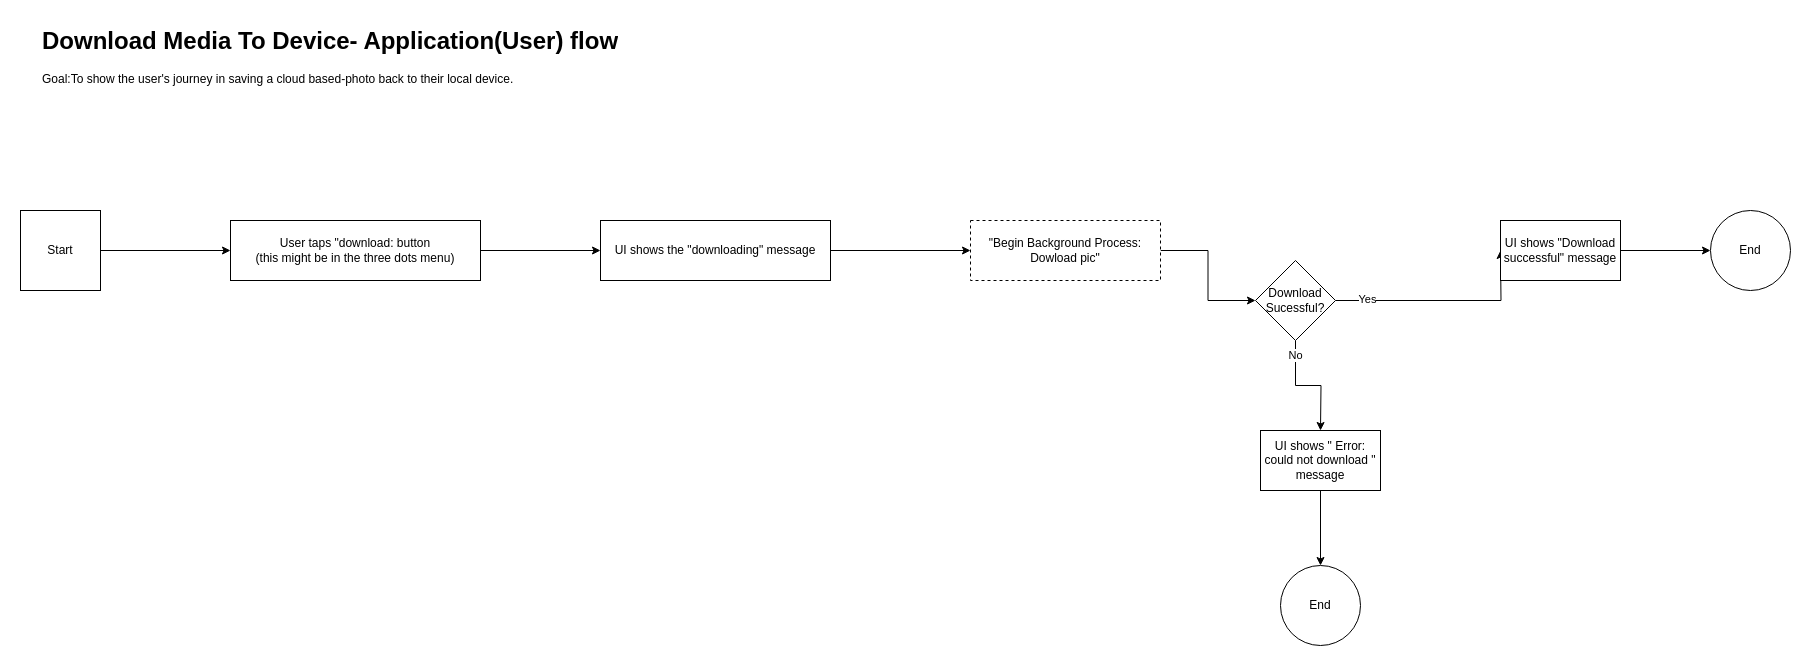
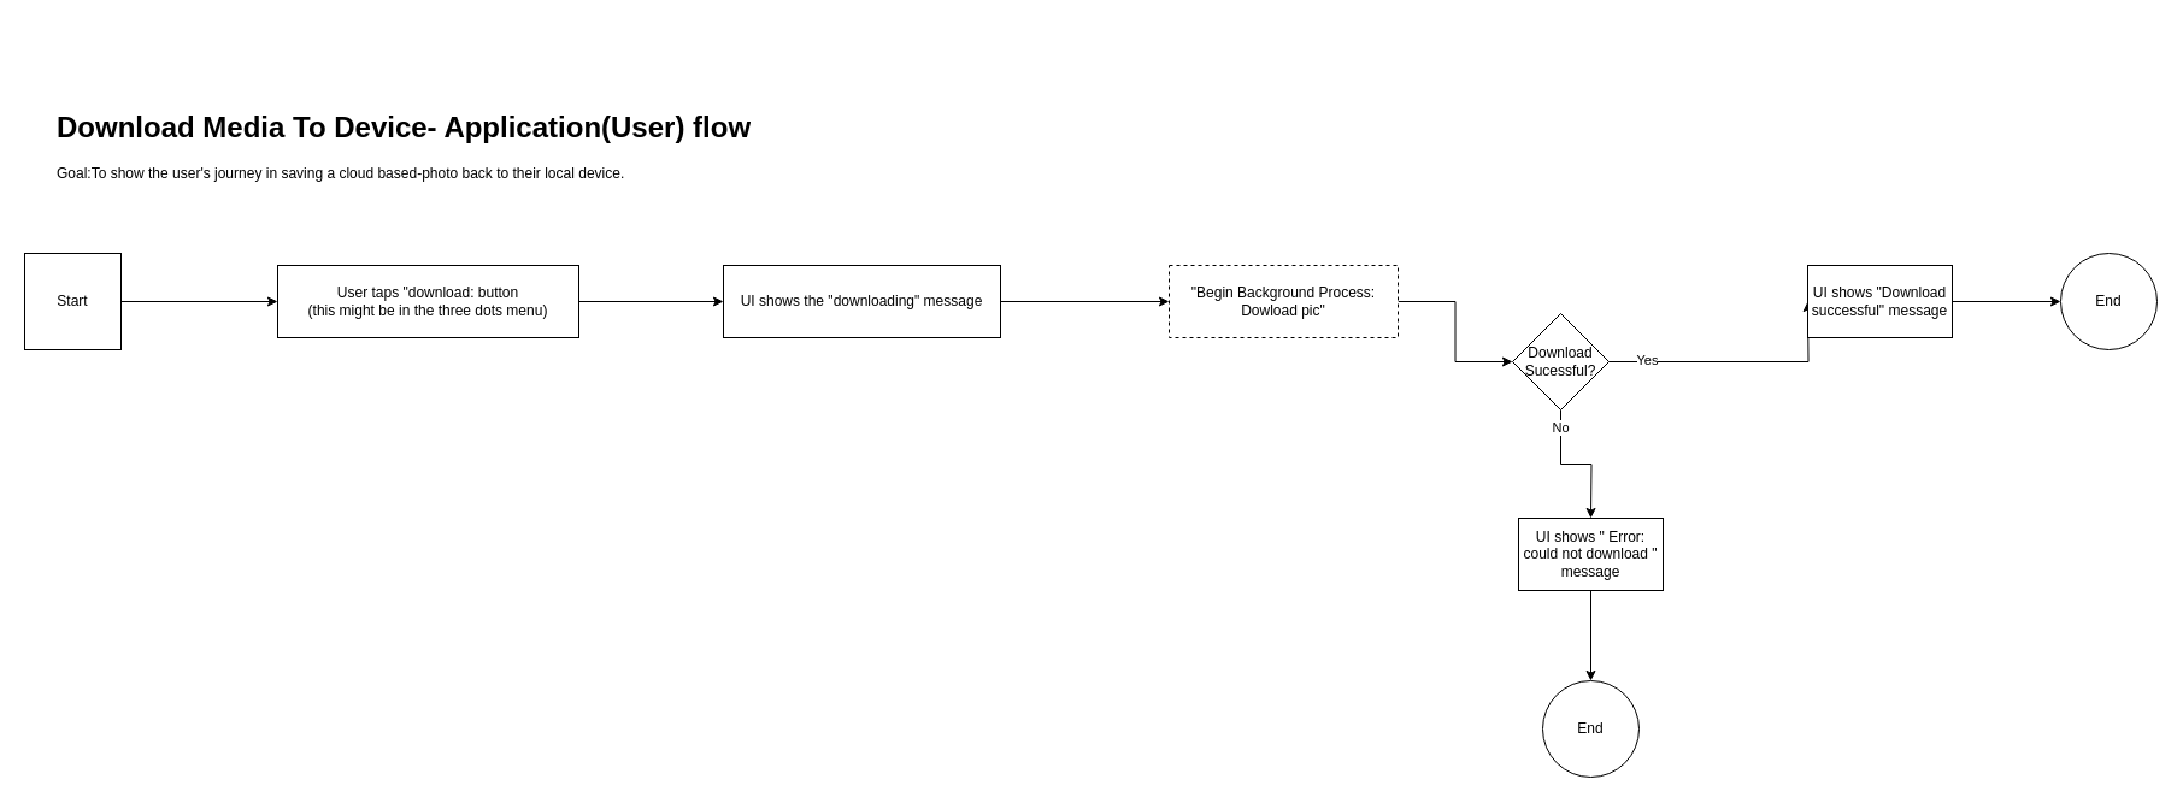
  <mxCell id="0" />
  <mxCell id="1" parent="0" />
- <mxCell id="2" value="&lt;h1 style=&quot;margin-top: 0px;&quot;&gt;Download Media To Device- Application(User) flow&lt;/h1&gt;&lt;p&gt;Goal:To show the user's journey in saving a cloud based-photo back to their local device.&lt;/p&gt;" style="text;html=1;whiteSpace=wrap;overflow=hidden;rounded=0;" vertex="1" parent="1"><mxGeometry x="40" y="20" width="610" height="100" as="geometry" /></mxCell>
+ <mxCell id="2" value="&lt;h1 style=&quot;margin-top: 0px;&quot;&gt;Download Media To Device- Application(User) flow&lt;/h1&gt;&lt;p&gt;Goal:To show the user's journey in saving a cloud based-photo back to their local device.&lt;/p&gt;" style="text;html=1;whiteSpace=wrap;overflow=hidden;rounded=0;" vertex="1" parent="1"><mxGeometry x="45" y="85" width="610" height="100" as="geometry" /></mxCell>
  <mxCell id="3" style="edgeStyle=orthogonalEdgeStyle;rounded=0;orthogonalLoop=1;jettySize=auto;html=1;entryX=0;entryY=0.5;entryDx=0;entryDy=0;" edge="1" parent="1" source="4" target="6"><mxGeometry relative="1" as="geometry" /></mxCell>
  <mxCell id="4" value="Start" style="whiteSpace=wrap;html=1;aspect=fixed;rounded=0;" vertex="1" parent="1"><mxGeometry x="20" y="210" width="80" height="80" as="geometry" /></mxCell>
  <mxCell id="5" style="edgeStyle=orthogonalEdgeStyle;rounded=0;orthogonalLoop=1;jettySize=auto;html=1;entryX=0;entryY=0.5;entryDx=0;entryDy=0;" edge="1" parent="1" source="6" target="8"><mxGeometry relative="1" as="geometry" /></mxCell>
  <mxCell id="6" value="User taps &quot;download: button&lt;div&gt;(this might be in the three dots menu)&lt;/div&gt;" style="rounded=0;whiteSpace=wrap;html=1;" vertex="1" parent="1"><mxGeometry x="230" y="220" width="250" height="60" as="geometry" /></mxCell>
  <mxCell id="7" style="edgeStyle=orthogonalEdgeStyle;rounded=0;orthogonalLoop=1;jettySize=auto;html=1;entryX=0;entryY=0.5;entryDx=0;entryDy=0;" edge="1" parent="1" source="8" target="10"><mxGeometry relative="1" as="geometry" /></mxCell>
  <mxCell id="8" value="UI shows the &quot;downloading&quot; message" style="rounded=0;whiteSpace=wrap;html=1;" vertex="1" parent="1"><mxGeometry x="600" y="220" width="230" height="60" as="geometry" /></mxCell>
  <mxCell id="9" style="edgeStyle=orthogonalEdgeStyle;rounded=0;orthogonalLoop=1;jettySize=auto;html=1;" edge="1" parent="1" source="10" target="15"><mxGeometry relative="1" as="geometry" /></mxCell>
  <mxCell id="10" value="&quot;Begin Background Process: Dowload pic&quot;" style="rounded=0;whiteSpace=wrap;html=1;dashed=1;" vertex="1" parent="1"><mxGeometry x="970" y="220" width="190" height="60" as="geometry" /></mxCell>
  <mxCell id="11" style="edgeStyle=orthogonalEdgeStyle;rounded=0;orthogonalLoop=1;jettySize=auto;html=1;" edge="1" parent="1" source="15"><mxGeometry relative="1" as="geometry"><mxPoint x="1320" y="430" as="targetPoint" /></mxGeometry></mxCell>
  <mxCell id="12" value="No" style="edgeLabel;html=1;align=center;verticalAlign=middle;resizable=0;points=[];" vertex="1" connectable="0" parent="11"><mxGeometry x="-0.77" y="-1" relative="1" as="geometry"><mxPoint y="1" as="offset" /></mxGeometry></mxCell>
  <mxCell id="13" style="edgeStyle=orthogonalEdgeStyle;rounded=0;orthogonalLoop=1;jettySize=auto;html=1;" edge="1" parent="1" source="15"><mxGeometry relative="1" as="geometry"><mxPoint x="1500" y="250" as="targetPoint" /></mxGeometry></mxCell>
  <mxCell id="14" value="Yes" style="edgeLabel;html=1;align=center;verticalAlign=middle;resizable=0;points=[];" vertex="1" connectable="0" parent="13"><mxGeometry x="-0.701" y="2" relative="1" as="geometry"><mxPoint x="-1" as="offset" /></mxGeometry></mxCell>
  <mxCell id="15" value="Download Sucessful?" style="rhombus;whiteSpace=wrap;html=1;" vertex="1" parent="1"><mxGeometry x="1255" y="260" width="80" height="80" as="geometry" /></mxCell>
  <mxCell id="16" style="edgeStyle=orthogonalEdgeStyle;rounded=0;orthogonalLoop=1;jettySize=auto;html=1;" edge="1" parent="1" source="17" target="18"><mxGeometry relative="1" as="geometry" /></mxCell>
  <mxCell id="17" value="UI shows &quot;Download successful&quot; message" style="rounded=0;whiteSpace=wrap;html=1;" vertex="1" parent="1"><mxGeometry x="1500" y="220" width="120" height="60" as="geometry" /></mxCell>
  <mxCell id="18" value="End" style="ellipse;whiteSpace=wrap;html=1;aspect=fixed;" vertex="1" parent="1"><mxGeometry x="1710" y="210" width="80" height="80" as="geometry" /></mxCell>
  <mxCell id="19" style="edgeStyle=orthogonalEdgeStyle;rounded=0;orthogonalLoop=1;jettySize=auto;html=1;" edge="1" parent="1" source="20" target="21"><mxGeometry relative="1" as="geometry" /></mxCell>
  <mxCell id="20" value="UI shows &quot; Error: could not download &quot; message" style="rounded=0;whiteSpace=wrap;html=1;" vertex="1" parent="1"><mxGeometry x="1260" y="430" width="120" height="60" as="geometry" /></mxCell>
  <mxCell id="21" value="End" style="ellipse;whiteSpace=wrap;html=1;aspect=fixed;" vertex="1" parent="1"><mxGeometry x="1280" y="565" width="80" height="80" as="geometry" /></mxCell>
